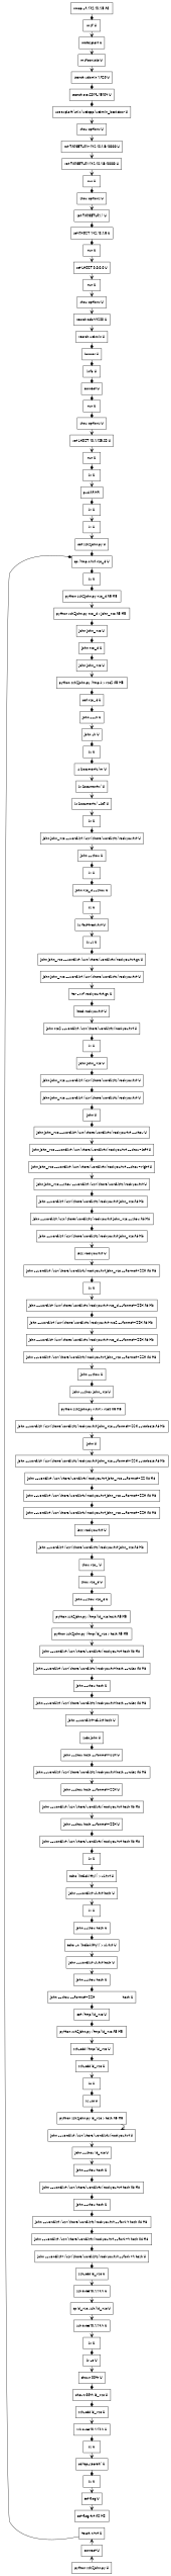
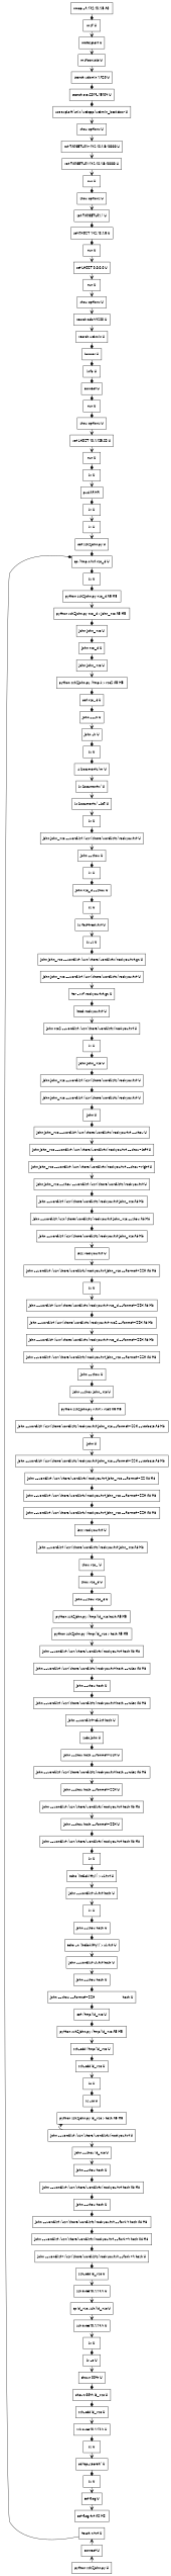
  digraph {
    fontname="Patrick Hand"
    rankdir=LR
    node [fontname="Patrick Hand" shape=box]
    edge [arrowhead=diamond constraint=false fontname="Patrick Hand"]
    n1 [label="nmap -A 172.18.1.5 A0 "]
    n2 [label="msf U"]
    n3 [label="metasploit U"]
    n4 [label="msfconsole U"]
    n5 [label="search webmin 1.920 U"]
    n6 [label="search cve:2019-15107 U"]
    n7 [label="use exploit/unix/webapp/webmin_backdoor U"]
    n8 [label="show options U"]
    n9 [label="set TARGETURI=172.18.1.5:10000 U"]
    n10 [label="set TARGETURI 172.18.1.5:10000 U"]
    n11 [label="run U"]
    n12 [label="show options U"]
    n13 [label="set TARGETURI / U"]
    n14 [label="set RHOST 172.18.1.5 U"]
    n15 [label="run U"]
    n16 [label="set LHOST 0.0.0.0 U"]
    n17 [label="run U"]
    n18 [label="show options U"]
    n19 [label="search edb:47230 U"]
    n20 [label="search webmin U"]
    n21 [label="banner U"]
    n22 [label="info U"]
    n23 [label="connect U"]
    n24 [label="run U"]
    n25 [label="show options U"]
    n26 [label="set LHOST 10.1.135.83 U"]
    n27 [label="run U"]
    n28 [label="ls U"]
    n29 [label="pwd A9 M9 "]
    n30 [label="ls U"]
    n31 [label="ls U"]
    n32 [label="cat ssh2john.py U"]
    n33 [label="cp /tmp.r.txt rsa_d U"]
    n34 [label="python ssh2john.py U"]
    n35 [label="connect U"]
    n36 [label="touch r.txt U"]
    n37 [label="ls U"]
    n38 [label="python ssh2john.py rsa_d A5 M5 "]
    n39 [label="python ssh2john.py rsa_d > john_rsa A5 M5 "]
    n40 [label="john john_rsa U"]
    n41 [label="john rsa_d U"]
    n42 [label="john john_rsa U"]
    n43 [label="python ssh2john.py /tmp.k > rsa2 A5 M5 "]
    n44 [label="cat rsa_d U"]
    n45 [label="john ---h U"]
    n46 [label="john -h U"]
    n47 [label="ls U"]
    n48 [label="ls Documents/m U"]
    n49 [label="ls Documents/ U"]
    n50 [label="ls Documents/ -laR U"]
    n51 [label="ls U"]
    n52 [label="john john_rsa --wordlist /usr/share/wordlists/rockyou.txt U"]
    n53 [label="john --show U"]
    n54 [label="ls U"]
    n55 [label="john rsa_d --show U"]
    n56 [label="ls U"]
    n57 [label="ls fasttrack.txt U"]
    n58 [label="ls -l U"]
    n59 [label="john john_rsa --wordlist /usr/share/wordlists/rockyou.txt.gz U"]
    n60 [label="john john_rsa --wordlist /usr/share/wordlists/rockyou.txt U"]
    n61 [label="tar -xvf rockyou.txt.gz U"]
    n62 [label="head rockyou.txt U"]
    n63 [label="john rsa2 --wordlist /usr/share/wordlists/rockyou.txt U"]
    n64 [label="ls U"]
    n65 [label="john john_rsa U"]
    n66 [label="john john_rsa --wordlist /usr/share/wordlists/rockyou.txt U"]
    n67 [label="john john_rsa --wordlist /usr/share/wordlists/rockyou.txt U"]
    n68 [label="john U"]
    n69 [label="john john_rsa --wordlist /usr/share/wordlists/rockyou.txt --show U"]
    n70 [label="john john_rsa --wordlist /usr/share/wordlists/rockyou.txt --show=left U"]
    n71 [label="john john_rsa --wordlist /usr/share/wordlists/rockyou.txt --show=right U"]
    n72 [label="john john_rsa --show --wordlist /usr/share/wordlists/rockyou.txt U"]
    n73 [label="john --wordlist /usr/share/wordlists/rockyou.txt john_rsa A6 M6 "]
    n74 [label="john --wordlist /usr/share/wordlists/rockyou.txt john_rsa --show A6 M6 "]
    n75 [label="john --wordlist /usr/share/wordlists/rockyou.txt john_rsa A6 M6 "]
    n76 [label="less rockyou.txt U"]
    n77 [label="john --wordlist /usr/share/wordlists/rockyou.txt john_rsa --format=SSH A6 M6 "]
    n78 [label="ls U"]
    n79 [label="john --wordlist /usr/share/wordlists/rockyou.txt rsa_d --format=SSH A6 M6 "]
    n80 [label="john --wordlist /usr/share/wordlists/rockyou.txt rsa2 --format=SSH A6 M6 "]
    n81 [label="john --wordlist /usr/share/wordlists/rockyou.txt rsa_d --format=SSH A6 M6 "]
    n82 [label="john --wordlist /usr/share/wordlists/rockyou.txt john_rsa --format=SSH A6 M6 "]
    n83 [label="john --show U"]
    n84 [label="john --show john_rsa U"]
    n85 [label="python ssh2john.py r.txt > rsa3 A5 M5 "]
    n86 [label="john --wordlist /usr/share/wordlists/rockyou.txt john_rsa --format=SSH --verbose A6 M6 "]
    n87 [label="john U"]
    n88 [label="john --wordlist /usr/share/wordlists/rockyou.txt john_rsa --format=SSH --verbose A6 M6 "]
    n89 [label="john --wordlist /usr/share/wordlists/rockyou.txt john_rsa --format=SS A6 M6 "]
    n90 [label="john --wordlist /usr/share/wordlists/rockyou.txt john_rsa --format=SSH A6 M6 "]
    n91 [label="john --wordlist /usr/share/wordlists/rockyou.txt john_rsa --format=SSH A6 M6 "]
    n92 [label="less rockyou.txt U"]
    n93 [label="john --wordlist /usr/share/wordlists/rockyou.txt john_rsa A6 M6 "]
    n94 [label="show rsa_ U"]
    n95 [label="show rsa_d U"]
    n96 [label="john --show rsa_d U"]
    n97 [label="python ssh2john.py /tmp/id_rsa hash A5 M5 "]
    n98 [label="python ssh2john.py /tmp/id_rsa > hash A5 M5 "]
    n99 [label="john --wordlist /usr/share/wordlists/rockyou.txt hash A6 M6 "]
    n100 [label="john --wordlist /usr/share/wordlists/rockyou.txt hash --rules A6 M6 "]
    n101 [label="john --show hash U"]
    n102 [label="john --wordlist /usr/share/wordlists/rockyou.txt hash --rules A6 M6 "]
    n103 [label="john --wordlist=all.lst hash U"]
    n104 [label="sudo john U"]
    n105 [label="john --show hash --format=SSH U"]
    n106 [label="john --wordlist /usr/share/wordlists/rockyou.txt hash --rules A6 M6 "]
    n107 [label="john --show hash --format=SSH U"]
    n108 [label="john --wordlist /usr/share/wordlists/rockyou.txt hash A6 M6 "]
    n109 [label="john --show hash --format=SSH U"]
    n110 [label="john --wordlist /usr/share/wordlists/rockyou.txt hash A6 M6 "]
    n111 [label="ls U"]
    n112 [label="echo '!hellokitty!!' > wl.txt U"]
    n113 [label="john --wordlist wl.txt hash U"]
    n114 [label="ls U"]
    n115 [label="john --show hash U"]
    n116 [label="echo -n '!hellokitty!!' > wl.txt U"]
    n117 [label="john --wordlist wl.txt hash U"]
    n118 [label="john --show hash U"]
    n119 [label="john --show --format=SSH                             hash U"]
    n120 [label="cat /tmp/id_rsa U"]
    n121 [label="python ssh2john.py /tmp/id_rsa A5 M5 "]
    n122 [label="ssh-add /tmp/id_rsa U"]
    n123 [label="ssh-add id_rsa U"]
    n124 [label="la U"]
    n125 [label="ls -la U"]
    n126 [label="python ssh2john.py id_rsa > hash A5 M5 "]
    n127 [label="john --wordlist /usr/share/wordlists/rockyou.txt U"]
    n128 [label="john --show id_rsa U"]
    n129 [label="john --show hash U"]
    n130 [label="john --wordlist /usr/share/wordlists/rockyou.txt hash A6 M6 "]
    n131 [label="john --show hash U"]
    n132 [label="john --wordlist /usr/share/wordlists/rockyou.txt --fork 4 hash A6 M6 "]
    n133 [label="john --wordlist /usr/share/wordlists/rockyou.txt --fork=4 hash A6 M6 "]
    n134 [label="john --wordlist=/usr/share/wordlists/rockyou.txt --fork=4 hash U"]
    n135 [label="ssh-add id_rsa U"]
    n136 [label="ssh eve@10.1.17.4 U"]
    n137 [label="cp id_rsa .ssh/id_rsa U"]
    n138 [label="ssh eve@10.1.17.4 U"]
    n139 [label="ls U"]
    n140 [label="ls -a U"]
    n141 [label="chown 0044 U"]
    n142 [label="chown 0044 id_rsa U"]
    n143 [label="ssh-add id_rsa U"]
    n144 [label="ssh eve@10.1.17.4 U"]
    n145 [label="ls U"]
    n146 [label="cd top-secret/ U"]
    n147 [label="ls U"]
    n148 [label="cat flag U"]
    n149 [label="cat flag.txt A8 M8 "]
    n1 -> n2
    n2 -> n3 [arrowhead=vee]
    n3 -> n4 [arrowhead=vee]
    n4 -> n5 [arrowhead=vee]
    n5 -> n6
    n6 -> n7
    n7 -> n8 [arrowhead=vee]
    n8 -> n9 [arrowhead=vee]
    n9 -> n10 [arrowhead=vee]
    n10 -> n11 [arrowhead=vee]
    n11 -> n12
    n12 -> n13 [arrowhead=vee]
    n13 -> n14
    n14 -> n15
    n15 -> n16 [arrowhead=vee]
    n16 -> n17 [arrowhead=vee]
    n17 -> n18 [arrowhead=vee]
    n18 -> n19 [arrowhead=vee]
    n19 -> n20 [arrowhead=vee]
    n20 -> n21
    n21 -> n22
    n22 -> n23
    n23 -> n24
    n24 -> n25
    n25 -> n26 [arrowhead=vee]
    n26 -> n27 [arrowhead=vee]
    n27 -> n28
    n28 -> n29 [arrowhead=vee]
    n29 -> n30
    n30 -> n31 [arrowhead=vee]
    n31 -> n32 [arrowhead=vee]
    n32 -> n33
    n33 -> n37
    n34 -> n35 [arrowhead=vee]
    n35 -> n36 [arrowhead=vee]
    n36 -> n33
    n37 -> n38
    n38 -> n39 [arrowhead=vee]
    n39 -> n40
    n40 -> n41
    n41 -> n42
    n42 -> n43 [arrowhead=vee]
    n43 -> n44
    n44 -> n45
    n45 -> n46 [arrowhead=vee]
    n46 -> n47
    n47 -> n48
    n48 -> n49 [arrowhead=vee]
    n49 -> n50 [arrowhead=vee]
    n50 -> n51 [arrowhead=vee]
    n51 -> n52
    n52 -> n53 [arrowhead=vee]
    n53 -> n54
    n54 -> n55
    n55 -> n56
    n56 -> n57 [arrowhead=vee]
    n57 -> n58 [arrowhead=vee]
    n58 -> n59
    n59 -> n60 [arrowhead=vee]
    n60 -> n61 [arrowhead=vee]
    n61 -> n62
    n62 -> n63 [arrowhead=vee]
    n63 -> n64
    n64 -> n65
    n65 -> n66
    n66 -> n67
    n67 -> n68
    n68 -> n69
    n69 -> n70 [arrowhead=vee]
    n70 -> n71
    n71 -> n72 [arrowhead=vee]
    n72 -> n73
    n73 -> n74
    n74 -> n75
    n75 -> n76 [arrowhead=vee]
    n76 -> n77 [arrowhead=vee]
    n77 -> n78
    n78 -> n79 [arrowhead=vee]
    n79 -> n80
    n80 -> n81 [arrowhead=vee]
    n81 -> n82 [arrowhead=vee]
    n82 -> n83 [arrowhead=vee]
    n83 -> n84
    n84 -> n85 [arrowhead=vee]
    n85 -> n86
    n86 -> n87 [arrowhead=vee]
    n87 -> n88 [arrowhead=vee]
    n88 -> n89 [arrowhead=vee]
    n89 -> n90
    n90 -> n91
    n91 -> n92
    n92 -> n93
    n93 -> n94
    n94 -> n95
    n95 -> n96
    n96 -> n97
    n97 -> n98 [arrowhead=vee]
    n98 -> n99 [arrowhead=vee]
    n99 -> n100 [arrowhead=vee]
    n100 -> n101
    n101 -> n102
    n102 -> n103 [arrowhead=vee]
+   n103 -> n104
    n104 -> n105
    n105 -> n106
    n106 -> n107 [arrowhead=vee]
    n107 -> n108 [arrowhead=vee]
    n108 -> n109 [arrowhead=vee]
    n109 -> n110
    n110 -> n111
    n111 -> n112
    n112 -> n113 [arrowhead=vee]
    n113 -> n114 [arrowhead=vee]
    n114 -> n115
    n115 -> n116
    n116 -> n117 [arrowhead=vee]
    n117 -> n118 [arrowhead=vee]
    n118 -> n119
    n119 -> n120
    n120 -> n121
    n121 -> n122 [arrowhead=vee]
    n122 -> n123
    n123 -> n124 [arrowhead=vee]
    n124 -> n125
    n125 -> n126
-   n126 -> n127 [arrowhead=vee]
+   n127 -> n126 [arrowhead=vee]
    n127 -> n128 [arrowhead=vee]
    n128 -> n129 [arrowhead=vee]
    n129 -> n130
    n130 -> n131
    n131 -> n132
    n132 -> n133
    n133 -> n134
    n134 -> n135
    n135 -> n136 [arrowhead=vee]
    n136 -> n137 [arrowhead=vee]
    n137 -> n138 [arrowhead=vee]
    n138 -> n139 [arrowhead=vee]
    n139 -> n140
    n140 -> n141 [arrowhead=vee]
    n141 -> n142
    n142 -> n143
    n143 -> n144 [arrowhead=vee]
    n144 -> n145
    n145 -> n146 [arrowhead=vee]
    n146 -> n147
    n147 -> n148 [arrowhead=vee]
    n148 -> n149 [arrowhead=vee]
  }
